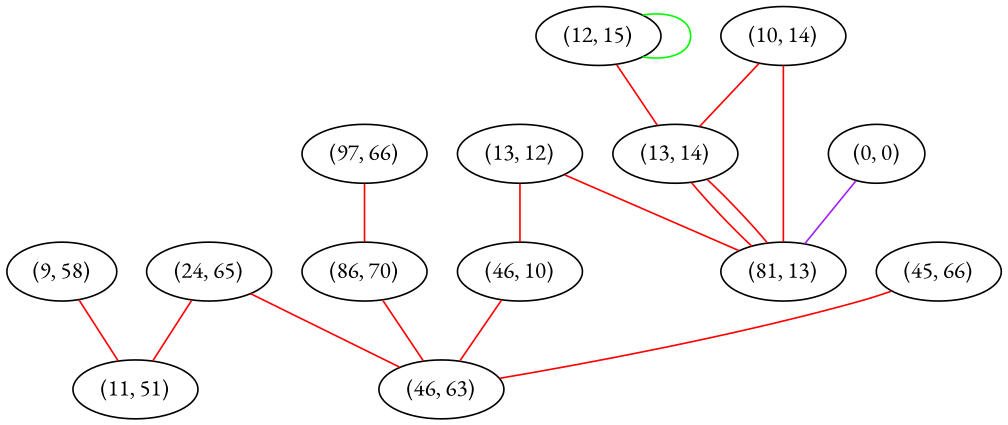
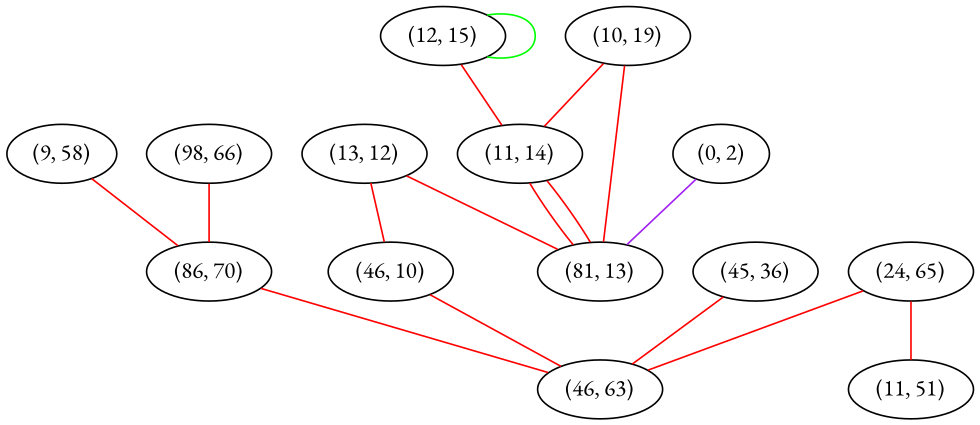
  graph {
    fontname="EB Garamond"
    node [fontname="EB Garamond"]
    edge [color=red fontname="EB Garamond" weight=1]
    "(9, 58)"
    "(11, 51)"
-   "(97, 66)"
+   "(97, 66)" [label="(98, 66)"]
    "(86, 70)"
    "(46, 63)"
    "(13, 12)"
    "(46, 10)"
    n8 [label="(81, 13)"]
-   "(45, 66)"
+   "(45, 66)" [label="(45, 36)"]
    "(12, 15)"
-   "(11, 14)" [label="(13, 14)"]
-   "(0, 0)"
-   "(10, 14)"
+   "(11, 14)"
+   "(0, 0)" [label="(0, 2)"]
+   "(10, 14)" [label="(10, 19)"]
    "(24, 65)"
-   "(9, 58)" -- "(11, 51)"
+   "(9, 58)" -- "(86, 70)"
    "(97, 66)" -- "(86, 70)"
    "(86, 70)" -- "(46, 63)"
    "(13, 12)" -- "(46, 10)"
    "(13, 12)" -- n8
    "(46, 10)" -- "(46, 63)"
    "(45, 66)" -- "(46, 63)"
    "(12, 15)" -- "(12, 15)" [color=green weight=2]
    "(12, 15)" -- "(11, 14)"
    "(11, 14)" -- n8
    "(11, 14)" -- n8
    "(0, 0)" -- n8 [color=purple weight=4]
    "(10, 14)" -- n8
    "(10, 14)" -- "(11, 14)"
    "(24, 65)" -- "(11, 51)"
    "(24, 65)" -- "(46, 63)"
  }
